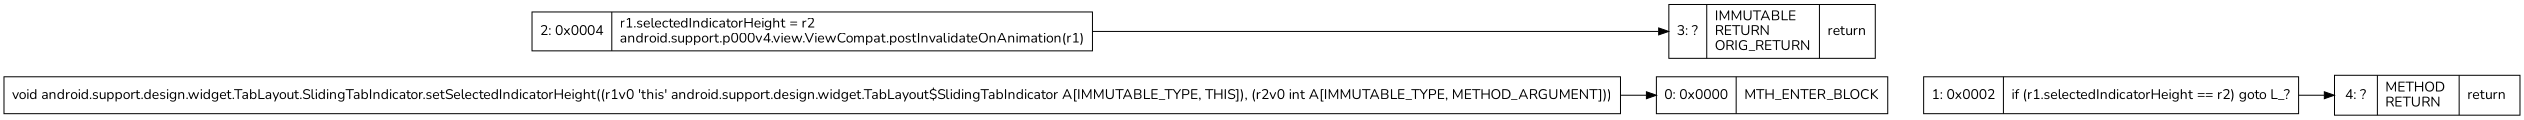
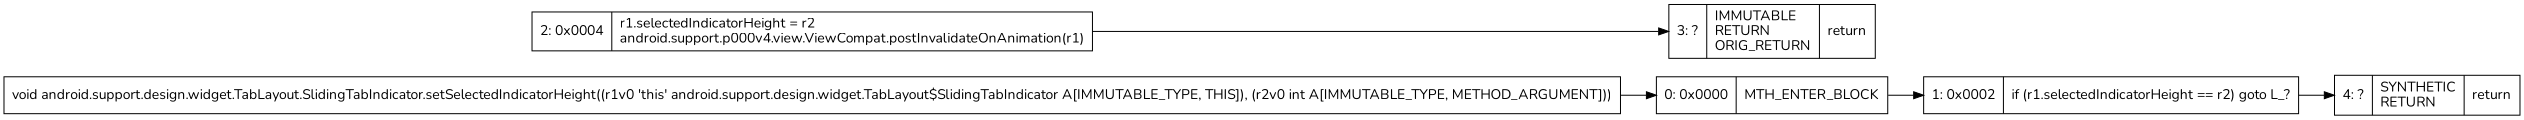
  digraph {
    fontname=Nunito
    rankdir=LR
    node [fontname=Nunito shape=record]
    edge [fontname=Nunito]
    n1 [label="{0\:\ 0x0000|MTH_ENTER_BLOCK\l}"]
    n2 [label="{1\:\ 0x0002|if (r1.selectedIndicatorHeight == r2) goto L_?\l}"]
-   n3 [label="{4\:\ ?|METHOD\lRETURN\l|return\l}"]
+   n3 [label="{4\:\ ?|SYNTHETIC\lRETURN\l|return\l}"]
    n4 [label="{2\:\ 0x0004|r1.selectedIndicatorHeight = r2\landroid.support.p000v4.view.ViewCompat.postInvalidateOnAnimation(r1)\l}"]
    n5 [label="{3\:\ ?|IMMUTABLE\lRETURN\lORIG_RETURN\l|return\l}"]
    n6 [label="{void android.support.design.widget.TabLayout.SlidingTabIndicator.setSelectedIndicatorHeight((r1v0 'this' android.support.design.widget.TabLayout$SlidingTabIndicator A[IMMUTABLE_TYPE, THIS]), (r2v0 int A[IMMUTABLE_TYPE, METHOD_ARGUMENT])) }"]
+   n1 -> n2
    n2 -> n3
    n4 -> n5
    n6 -> n1
  }
